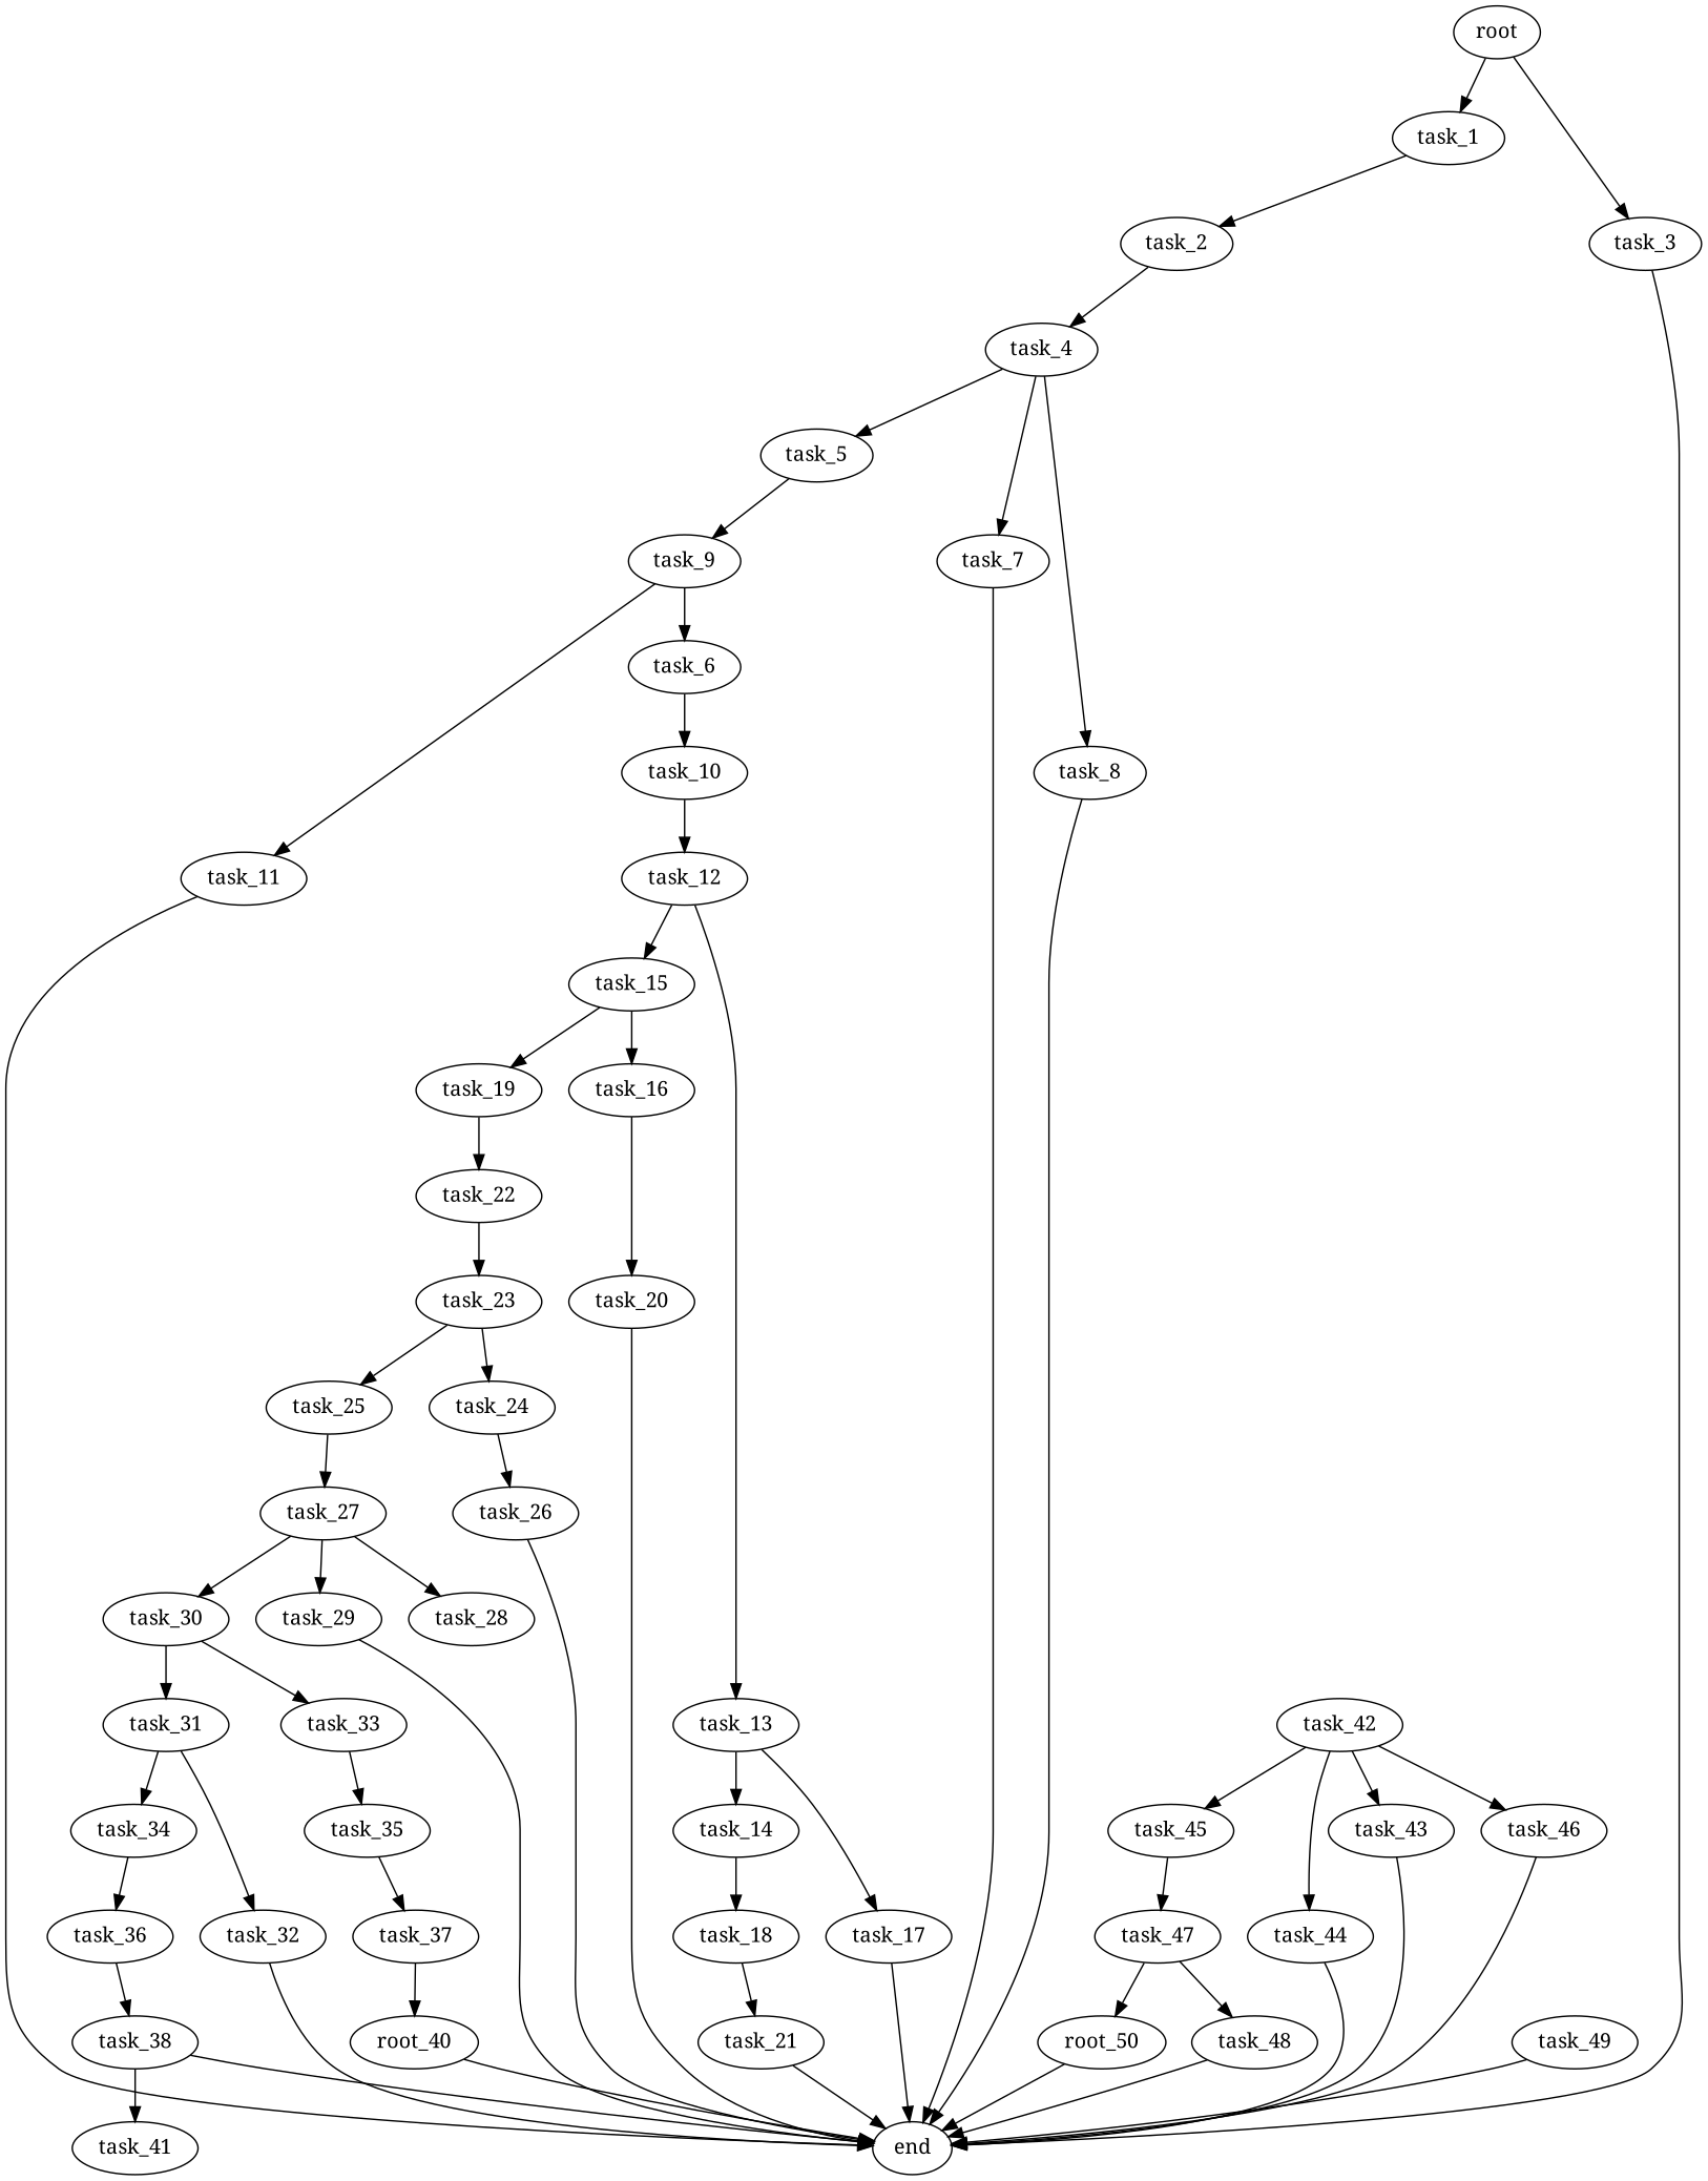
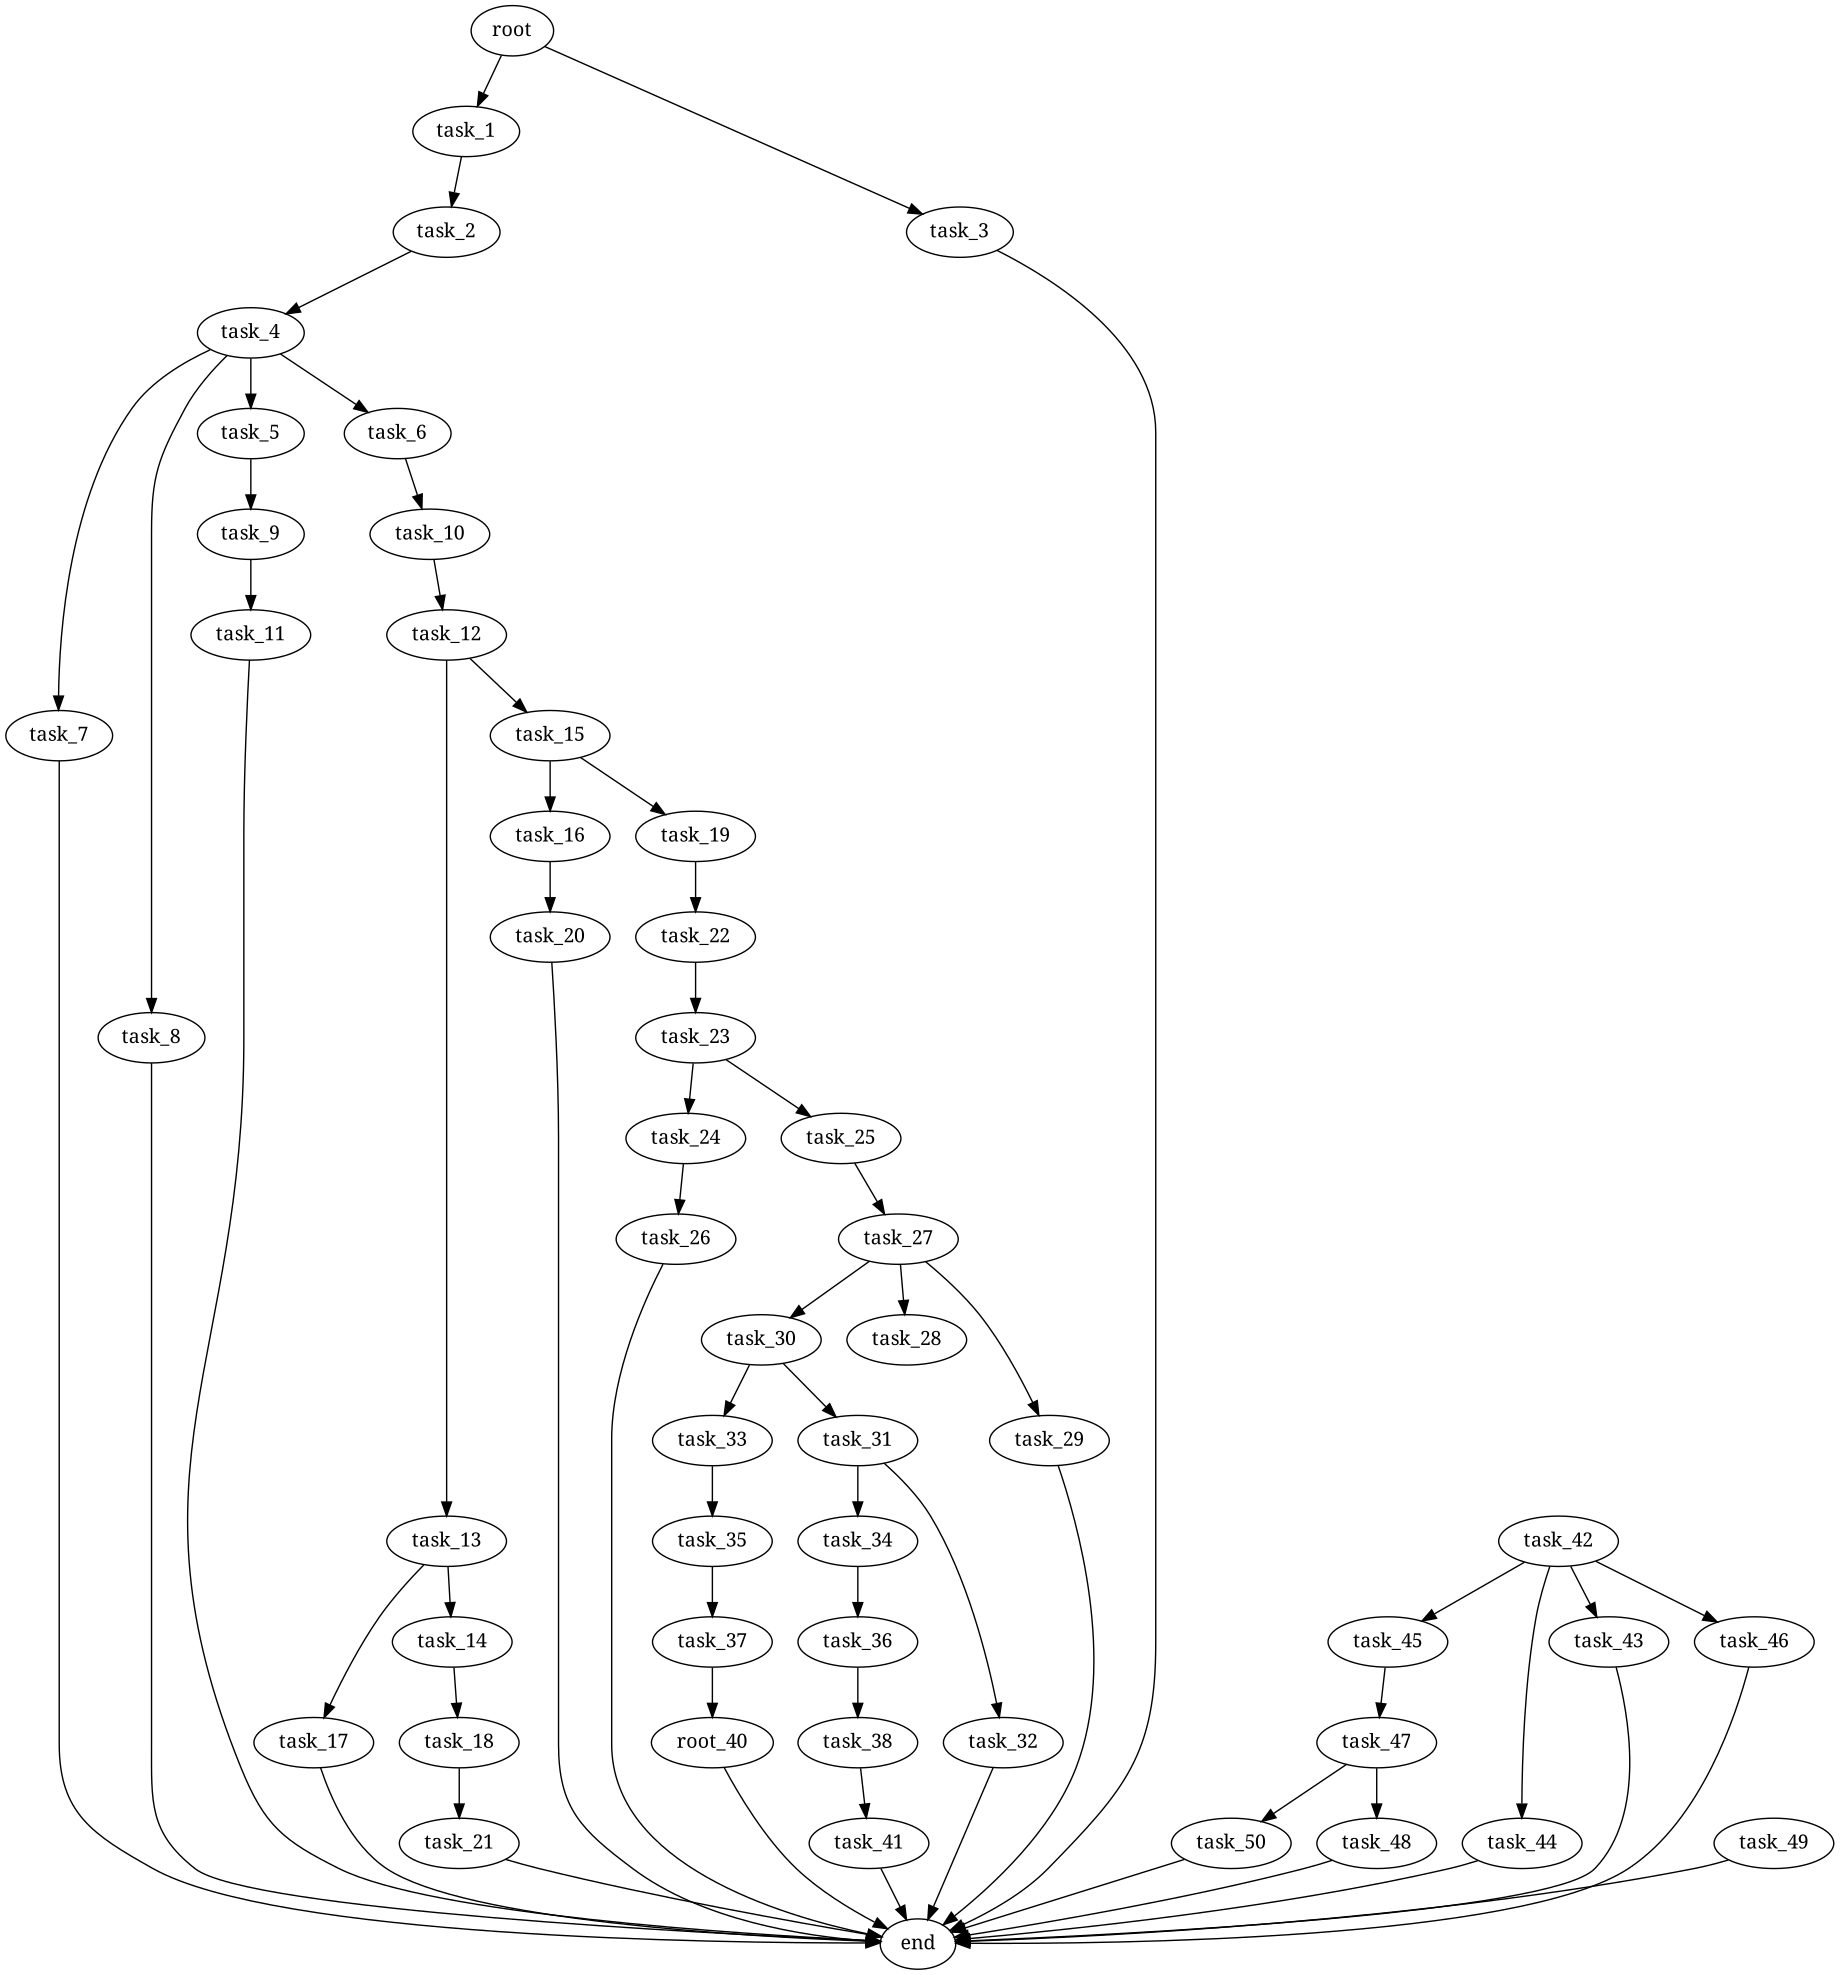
  digraph {
    fontname="Noto Serif"
    node [fontname="Noto Serif"]
    edge [fontname="Noto Serif"]
    task_9
    task_11
    end
    task_17
    task_30
    task_33
    task_31
    task_7
    task_18
    task_21
    task_45
    task_47
-   task_50 [label=root_50]
+   task_50
    task_48
    task_12
    task_13
    task_15
    task_14
    task_16
    task_19
    task_10
    task_44
    task_35
    task_37
    n25 [label=root_40]
    task_27
    task_28
    task_29
    task_34
    task_36
    task_38
    task_32
    task_20
    task_24
    task_26
    task_42
    task_43
    task_46
    task_49
    task_23
    task_25
    task_41
    task_22
    task_2
    task_4
    task_8
    task_5
    task_6
    root
    task_1
    task_3
    task_9 -> task_11
    task_11 -> end
    task_17 -> end
    task_30 -> task_33
    task_30 -> task_31
    task_33 -> task_35
    task_31 -> task_34
    task_31 -> task_32
    task_7 -> end
    task_18 -> task_21
    task_21 -> end
    task_45 -> task_47
    task_47 -> task_50
    task_47 -> task_48
    task_50 -> end
    task_48 -> end
    task_12 -> task_13
    task_12 -> task_15
    task_13 -> task_17
    task_13 -> task_14
    task_15 -> task_16
    task_15 -> task_19
    task_14 -> task_18
    task_16 -> task_20
    task_19 -> task_22
    task_10 -> task_12
    task_44 -> end
    task_35 -> task_37
    task_37 -> n25
    n25 -> end
    task_27 -> task_30
    task_27 -> task_28
    task_27 -> task_29
    task_29 -> end
    task_34 -> task_36
    task_36 -> task_38
    task_38 -> task_41
    task_32 -> end
    task_20 -> end
    task_24 -> task_26
    task_26 -> end
    task_42 -> task_45
    task_42 -> task_44
    task_42 -> task_43
    task_42 -> task_46
    task_43 -> end
    task_46 -> end
    task_49 -> end
    task_23 -> task_24
    task_23 -> task_25
    task_25 -> task_27
-   task_38 -> end
+   task_41 -> end
    task_22 -> task_23
    task_2 -> task_4
    task_4 -> task_7
    task_4 -> task_8
    task_4 -> task_5
-   task_9 -> task_6
+   task_4 -> task_6
    task_8 -> end
    task_5 -> task_9
    task_6 -> task_10
    root -> task_1
    root -> task_3
    task_1 -> task_2
    task_3 -> end
  }
